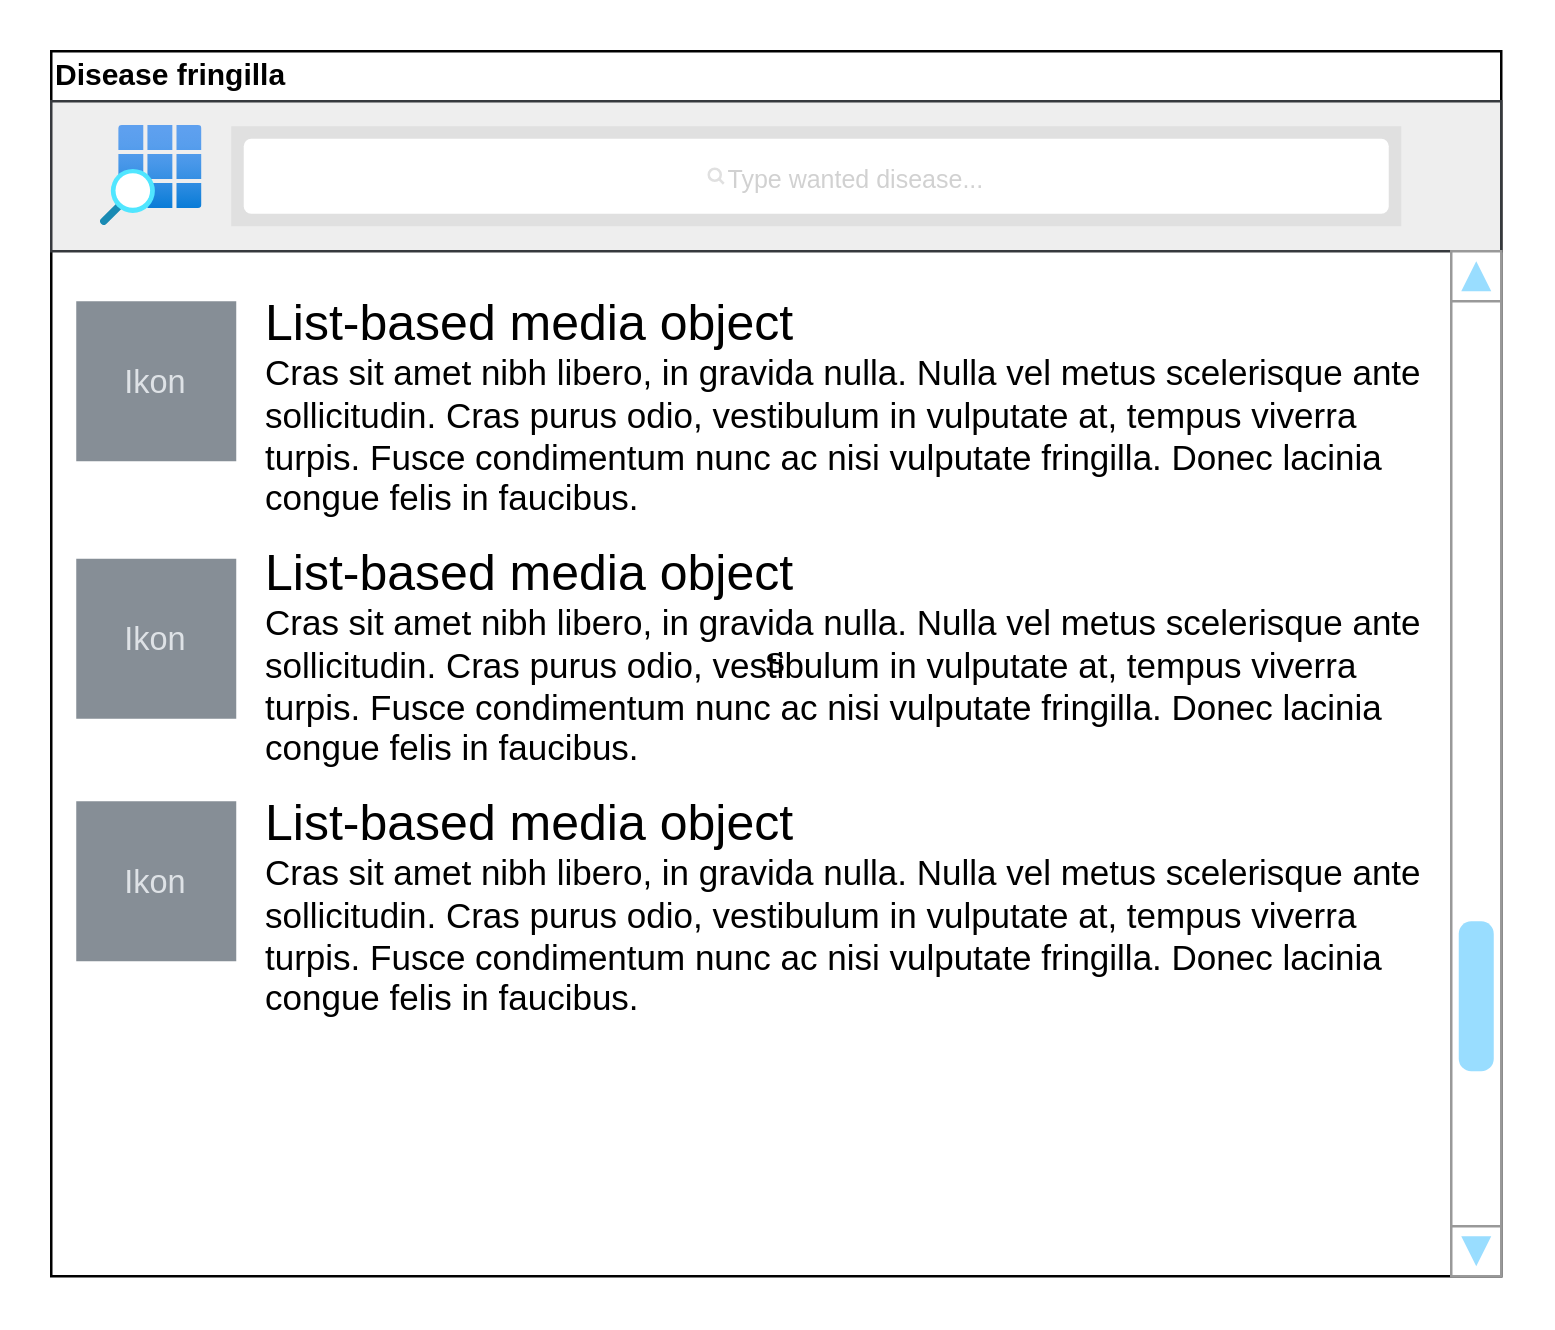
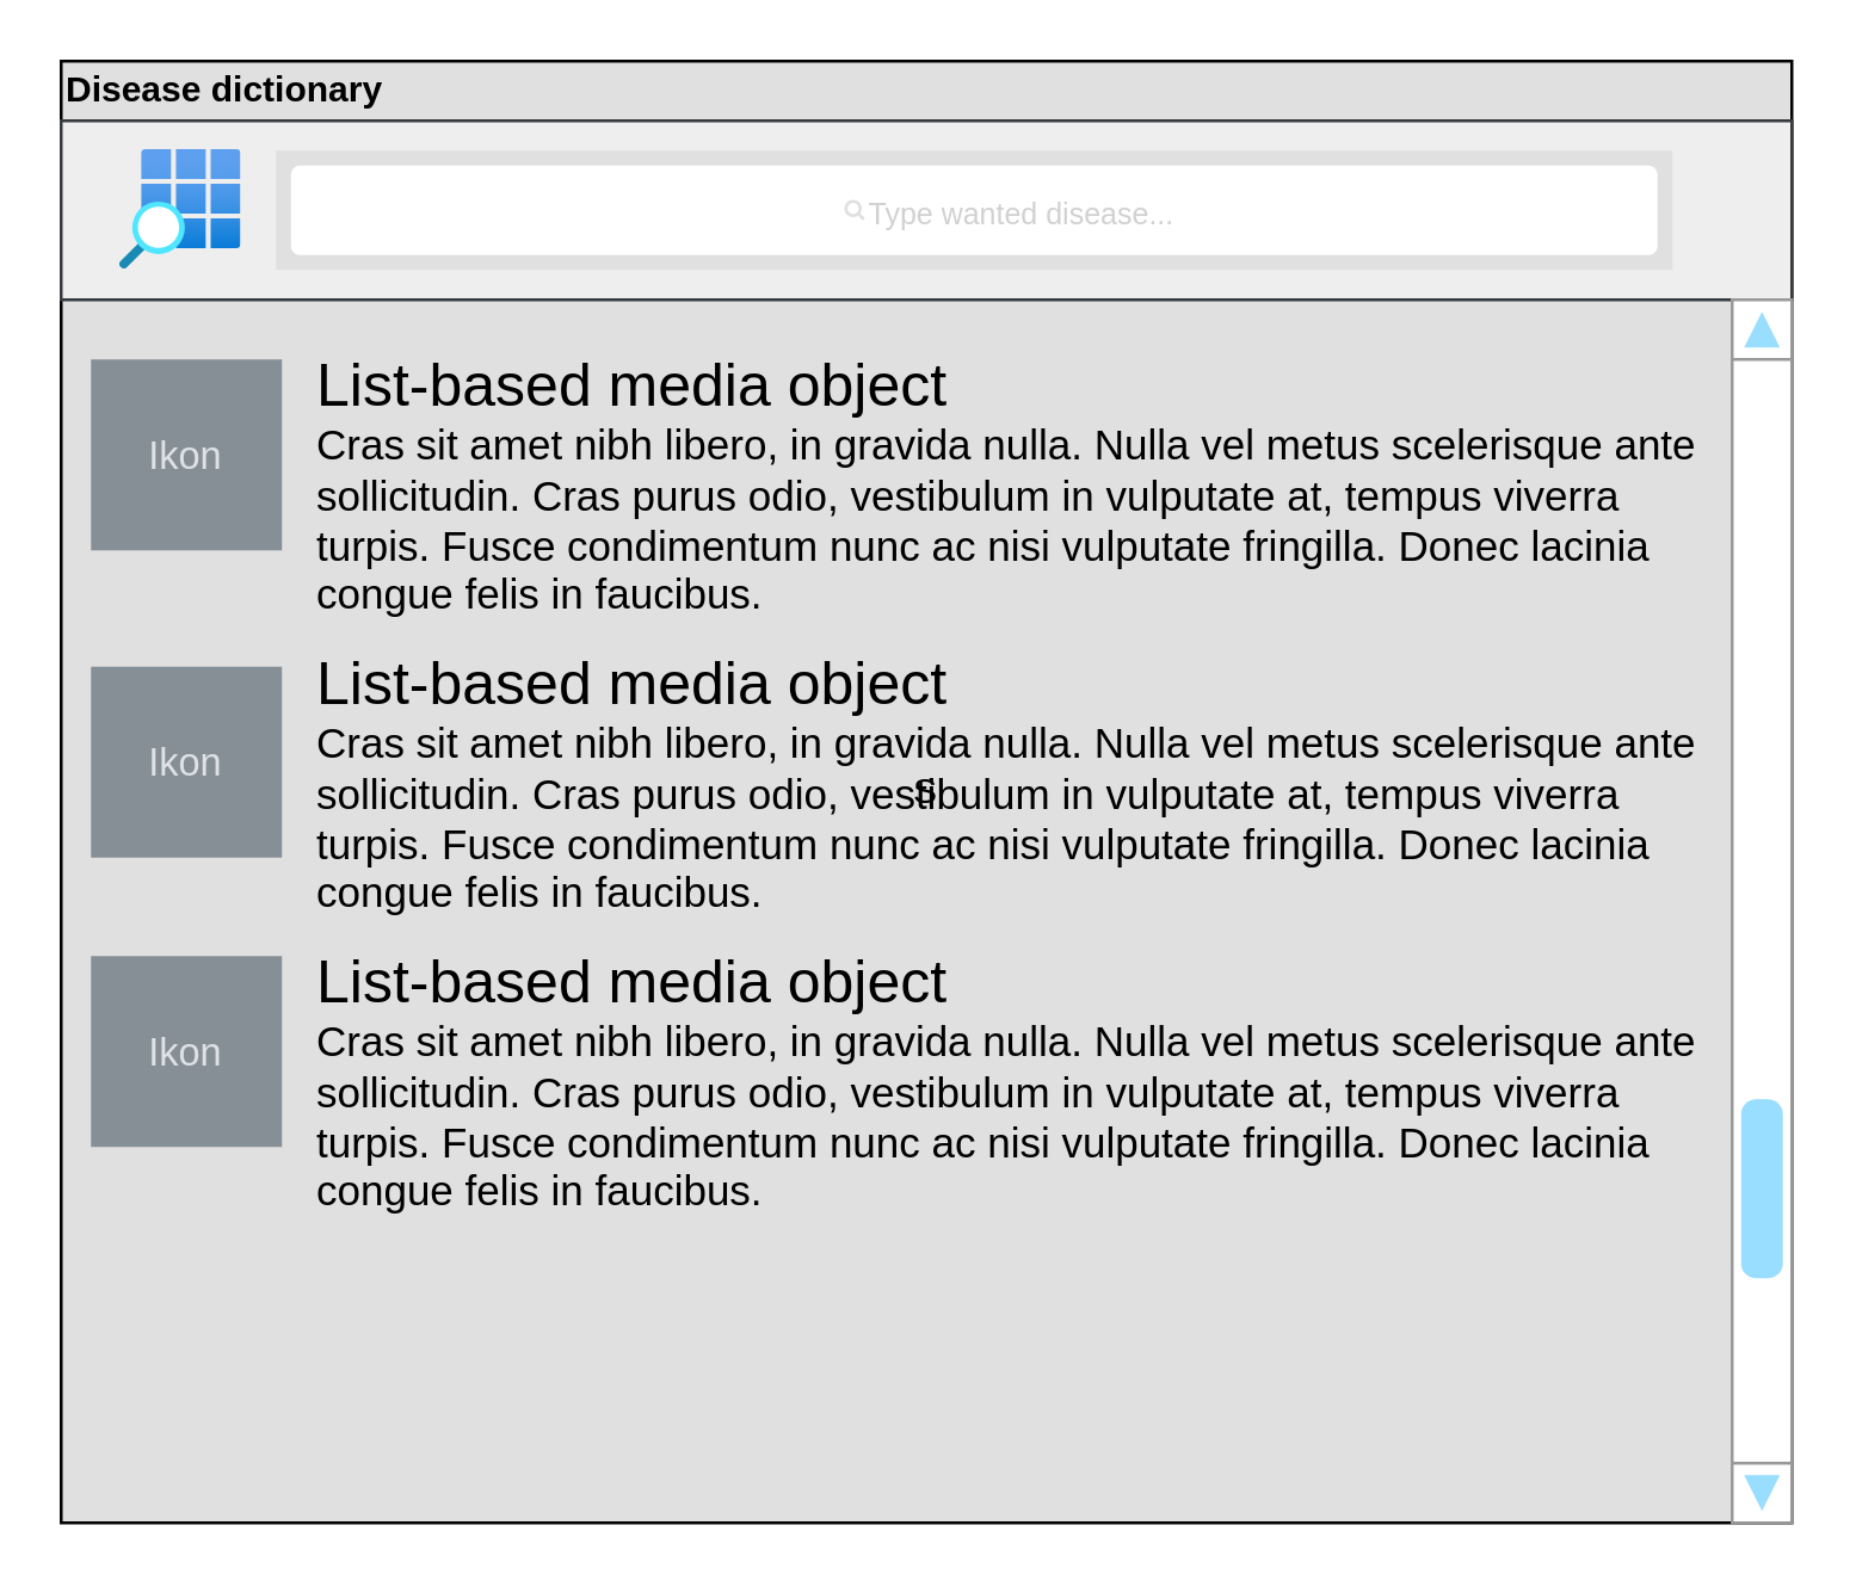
  <mxCell id="0" />
  <mxCell id="1" parent="0" />
- <mxCell id="2" value="S" style="rounded=0;whiteSpace=wrap;html=1;" vertex="1" parent="1"><mxGeometry x="20" y="20" width="580" height="490" as="geometry" /></mxCell>
+ <mxCell id="2" value="S" style="rounded=0;whiteSpace=wrap;html=1;fillColor=#e0e0e0;" vertex="1" parent="1"><mxGeometry x="20" y="20" width="580" height="490" as="geometry" /></mxCell>
  <mxCell id="3" value="" style="rounded=0;whiteSpace=wrap;html=1;fillColor=#eeeeee;strokeColor=#36393d;" vertex="1" parent="1"><mxGeometry x="20" y="40" width="580" height="60" as="geometry" /></mxCell>
- <mxCell id="4" value="Disease fringilla" style="text;html=1;strokeColor=none;fillColor=none;align=left;verticalAlign=middle;whiteSpace=wrap;rounded=0;fontStyle=1" vertex="1" parent="1"><mxGeometry x="20" y="20" width="110" height="20" as="geometry" /></mxCell>
+ <mxCell id="4" value="Disease dictionary" style="text;html=1;strokeColor=none;fillColor=none;align=left;verticalAlign=middle;whiteSpace=wrap;rounded=0;fontStyle=1" vertex="1" parent="1"><mxGeometry x="20" y="20" width="110" height="20" as="geometry" /></mxCell>
  <mxCell id="5" value="" style="shape=rect;fillColor=#e0e0e0;strokeColor=none;align=left;" vertex="1" parent="1"><mxGeometry x="92" y="50" width="468" height="40" as="geometry" /></mxCell>
  <mxCell id="6" value="" style="html=1;strokeWidth=1;shadow=0;dashed=0;shape=mxgraph.ios7ui.marginRect;rx=3;ry=3;rectMargin=5;strokeColor=none;align=left;" vertex="1" parent="5"><mxGeometry width="468" height="40" as="geometry" /></mxCell>
  <mxCell id="7" value="Type wanted disease..." style="shape=mxgraph.ios7.icons.looking_glass;strokeColor=#e0e0e0;fillColor=none;fontColor=#D1D1D1;labelPosition=right;verticalLabelPosition=middle;align=left;verticalAlign=middle;fontSize=10;fontStyle=0;spacingTop=2;sketch=0;" vertex="1" parent="5"><mxGeometry x="0.5" y="0.5" width="6" height="6" relative="1" as="geometry"><mxPoint x="-43" y="-3" as="offset" /></mxGeometry></mxCell>
  <mxCell id="8" value="&lt;font style=&quot;font-size: 13px&quot;&gt;Ikon&lt;br&gt;&lt;/font&gt;" style="strokeColor=none;html=1;whiteSpace=wrap;fillColor=#868E96;fontColor=#DEE2E6;fontSize=10;align=center;" vertex="1" parent="1"><mxGeometry x="30" y="120" width="64" height="64" as="geometry" /></mxCell>
  <mxCell id="9" value="&lt;font style=&quot;font-size: 20px&quot;&gt;List-based media object&lt;/font&gt;&lt;br&gt;Cras sit amet nibh libero, in gravida nulla. Nulla vel metus scelerisque ante sollicitudin. Cras purus odio, vestibulum in vulputate at, tempus viverra turpis. Fusce condimentum nunc ac nisi vulputate fringilla. Donec lacinia congue felis in faucibus." style="strokeColor=none;fillColor=none;fontColor=#000000;perimeter=none;whiteSpace=wrap;resizeWidth=1;align=left;spacing=2;fontSize=14;verticalAlign=top;html=1;" vertex="1" parent="1"><mxGeometry x="104" y="110" width="476" height="90" as="geometry" /></mxCell>
  <mxCell id="10" value="&lt;font style=&quot;font-size: 13px&quot;&gt;Ikon&lt;/font&gt;" style="strokeColor=none;html=1;whiteSpace=wrap;fillColor=#868E96;fontColor=#DEE2E6;fontSize=10;align=center;" vertex="1" parent="1"><mxGeometry x="30" y="223" width="64" height="64" as="geometry" /></mxCell>
  <mxCell id="11" value="&lt;font style=&quot;font-size: 20px&quot;&gt;List-based media object&lt;/font&gt;&lt;br&gt;Cras sit amet nibh libero, in gravida nulla. Nulla vel metus scelerisque ante sollicitudin. Cras purus odio, vestibulum in vulputate at, tempus viverra turpis. Fusce condimentum nunc ac nisi vulputate fringilla. Donec lacinia congue felis in faucibus." style="strokeColor=none;fillColor=none;fontColor=#000000;perimeter=none;whiteSpace=wrap;resizeWidth=1;align=left;spacing=2;fontSize=14;verticalAlign=top;html=1;" vertex="1" parent="1"><mxGeometry x="104" y="210" width="476" height="90" as="geometry" /></mxCell>
  <mxCell id="12" value="&lt;font style=&quot;font-size: 13px&quot;&gt;Ikon&lt;/font&gt;" style="strokeColor=none;html=1;whiteSpace=wrap;fillColor=#868E96;fontColor=#DEE2E6;fontSize=10;align=center;" vertex="1" parent="1"><mxGeometry x="30" y="320" width="64" height="64" as="geometry" /></mxCell>
  <mxCell id="13" value="&lt;font style=&quot;font-size: 20px&quot;&gt;List-based media object&lt;/font&gt;&lt;br&gt;Cras sit amet nibh libero, in gravida nulla. Nulla vel metus scelerisque ante sollicitudin. Cras purus odio, vestibulum in vulputate at, tempus viverra turpis. Fusce condimentum nunc ac nisi vulputate fringilla. Donec lacinia congue felis in faucibus." style="strokeColor=none;fillColor=none;fontColor=#000000;perimeter=none;whiteSpace=wrap;resizeWidth=1;align=left;spacing=2;fontSize=14;verticalAlign=top;html=1;" vertex="1" parent="1"><mxGeometry x="104" y="310" width="476" height="110" as="geometry" /></mxCell>
  <mxCell id="14" value="" style="aspect=fixed;html=1;points=[];align=center;image;fontSize=12;image=img/lib/azure2/general/Resource_Group_List.svg;fontColor=#D1D1D1;" vertex="1" parent="1"><mxGeometry x="40" y="50" width="40.6" height="40" as="geometry" /></mxCell>
  <mxCell id="15" value="" style="verticalLabelPosition=bottom;shadow=0;dashed=0;align=center;html=1;verticalAlign=top;strokeWidth=1;shape=mxgraph.mockup.navigation.scrollBar;strokeColor=#999999;barPos=20;fillColor2=#99ddff;strokeColor2=none;direction=north;fontSize=10;fontColor=#D1D1D1;" vertex="1" parent="1"><mxGeometry x="580" y="100" width="20" height="410" as="geometry" /></mxCell>
